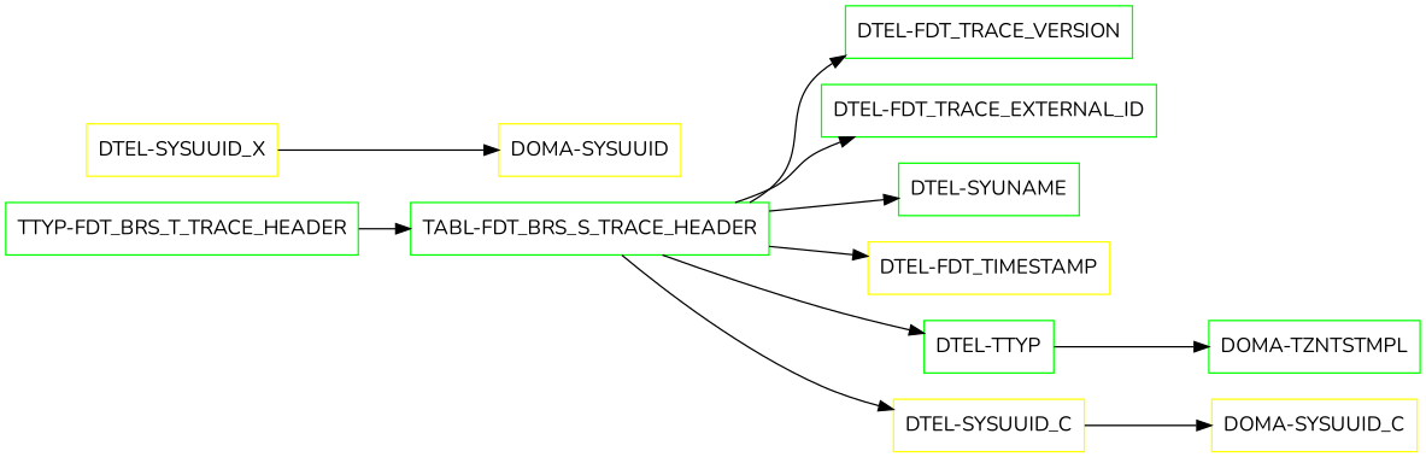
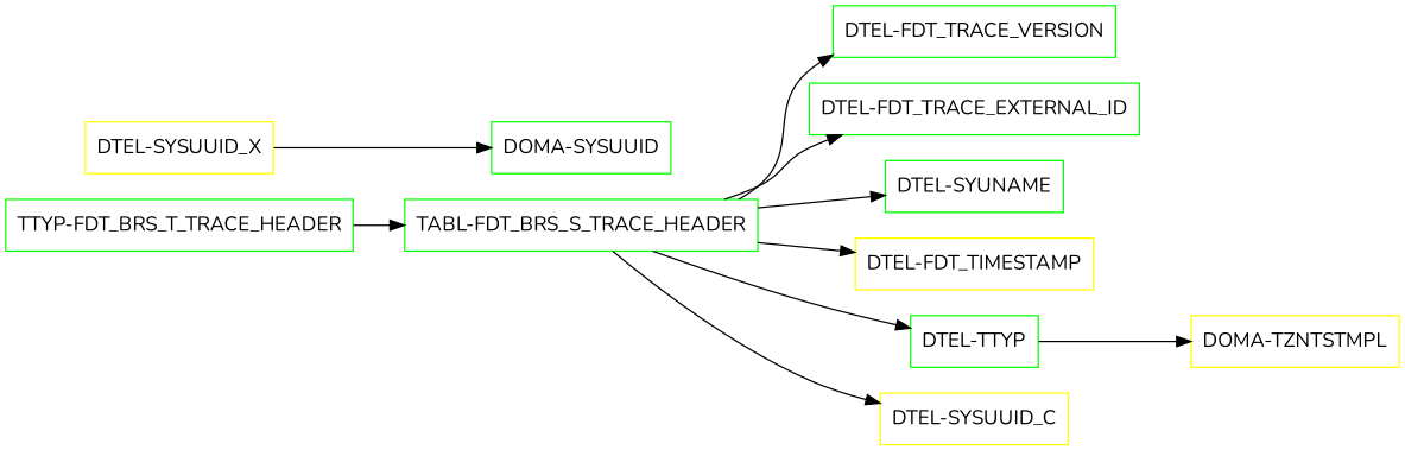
  digraph {
    fontname=Nunito
    rankdir=LR
    node [color=green fontname=Nunito shape=box]
    edge [fontname=Nunito]
    "TTYP-FDT_BRS_T_TRACE_HEADER"
    "TABL-FDT_BRS_S_TRACE_HEADER"
    "DTEL-FDT_TRACE_VERSION"
    "DTEL-FDT_TRACE_EXTERNAL_ID"
    "DTEL-SYUNAME"
    "DTEL-FDT_TIMESTAMP" [color=yellow]
    n7 [label="DTEL-TTYP"]
    "DTEL-SYSUUID_C" [color=yellow]
    "DTEL-SYSUUID_X" [color=yellow]
-   "DOMA-SYSUUID" [color=yellow]
-   "DOMA-TZNTSTMPL"
-   "DOMA-SYSUUID_C" [color=yellow]
+   "DOMA-SYSUUID"
+   "DOMA-TZNTSTMPL" [color=yellow]
    "TTYP-FDT_BRS_T_TRACE_HEADER" -> "TABL-FDT_BRS_S_TRACE_HEADER"
    "TABL-FDT_BRS_S_TRACE_HEADER" -> "DTEL-FDT_TRACE_VERSION"
    "TABL-FDT_BRS_S_TRACE_HEADER" -> "DTEL-FDT_TRACE_EXTERNAL_ID"
    "TABL-FDT_BRS_S_TRACE_HEADER" -> "DTEL-SYUNAME"
    "TABL-FDT_BRS_S_TRACE_HEADER" -> "DTEL-FDT_TIMESTAMP"
    "TABL-FDT_BRS_S_TRACE_HEADER" -> n7
    "TABL-FDT_BRS_S_TRACE_HEADER" -> "DTEL-SYSUUID_C"
    n7 -> "DOMA-TZNTSTMPL"
-   "DTEL-SYSUUID_C" -> "DOMA-SYSUUID_C"
    "DTEL-SYSUUID_X" -> "DOMA-SYSUUID"
  }
